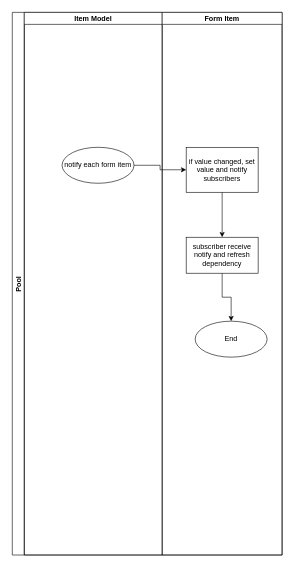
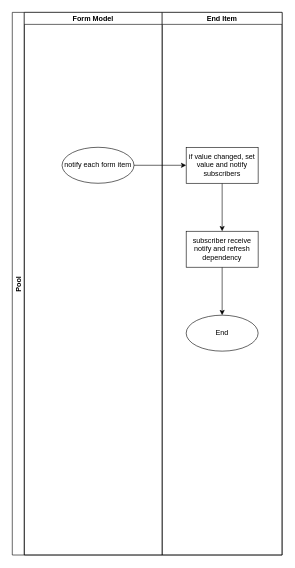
  <mxCell id="0" />
  <mxCell id="1" parent="0" />
  <mxCell id="2" value="Pool" style="swimlane;childLayout=stackLayout;resizeParent=1;resizeParentMax=0;startSize=20;horizontal=0;horizontalStack=1;" vertex="1" parent="1"><mxGeometry x="20" y="20" width="450" height="905" as="geometry" /></mxCell>
- <mxCell id="3" value="Item Model" style="swimlane;startSize=20;" vertex="1" parent="2"><mxGeometry x="20" width="230" height="905" as="geometry" /></mxCell>
+ <mxCell id="3" value="Form Model" style="swimlane;startSize=20;" vertex="1" parent="2"><mxGeometry x="20" width="230" height="905" as="geometry" /></mxCell>
  <mxCell id="4" value="notify each form item" style="ellipse;whiteSpace=wrap;html=1;" vertex="1" parent="3"><mxGeometry x="63" y="225" width="120" height="60" as="geometry" /></mxCell>
- <mxCell id="5" value="Form Item" style="swimlane;startSize=20;" vertex="1" parent="2"><mxGeometry x="250" width="200" height="905" as="geometry" /></mxCell>
+ <mxCell id="5" value="End Item" style="swimlane;startSize=20;" vertex="1" parent="2"><mxGeometry x="250" width="200" height="905" as="geometry" /></mxCell>
  <mxCell id="6" value="" style="edgeStyle=orthogonalEdgeStyle;rounded=0;orthogonalLoop=1;jettySize=auto;html=1;" edge="1" parent="5" source="7" target="9"><mxGeometry relative="1" as="geometry" /></mxCell>
- <mxCell id="7" value="if value changed, set value and notify subscribers" style="rounded=0;whiteSpace=wrap;html=1;" vertex="1" parent="5"><mxGeometry x="40" y="225" width="120" height="75" as="geometry" /></mxCell>
+ <mxCell id="7" value="if value changed, set value and notify subscribers" style="rounded=0;whiteSpace=wrap;html=1;" vertex="1" parent="5"><mxGeometry x="40" y="225" width="120" height="60" as="geometry" /></mxCell>
  <mxCell id="8" value="" style="edgeStyle=orthogonalEdgeStyle;rounded=0;orthogonalLoop=1;jettySize=auto;html=1;" edge="1" parent="5" source="9" target="10"><mxGeometry relative="1" as="geometry" /></mxCell>
- <mxCell id="9" value="subscriber receive notify and refresh dependency" style="rounded=0;whiteSpace=wrap;html=1;" vertex="1" parent="5"><mxGeometry x="40" y="375" width="120" height="60" as="geometry" /></mxCell>
- <mxCell id="10" value="End" style="ellipse;whiteSpace=wrap;html=1;rounded=0;" vertex="1" parent="5"><mxGeometry x="55" y="515" width="120" height="60" as="geometry" /></mxCell>
+ <mxCell id="9" value="subscriber receive notify and refresh dependency" style="rounded=0;whiteSpace=wrap;html=1;" vertex="1" parent="5"><mxGeometry x="40" y="365" width="120" height="60" as="geometry" /></mxCell>
+ <mxCell id="10" value="End" style="ellipse;whiteSpace=wrap;html=1;rounded=0;" vertex="1" parent="5"><mxGeometry x="40" y="505" width="120" height="60" as="geometry" /></mxCell>
  <mxCell id="11" style="edgeStyle=orthogonalEdgeStyle;rounded=0;orthogonalLoop=1;jettySize=auto;html=1;entryX=0;entryY=0.5;entryDx=0;entryDy=0;" edge="1" parent="2" source="4" target="7"><mxGeometry relative="1" as="geometry" /></mxCell>
